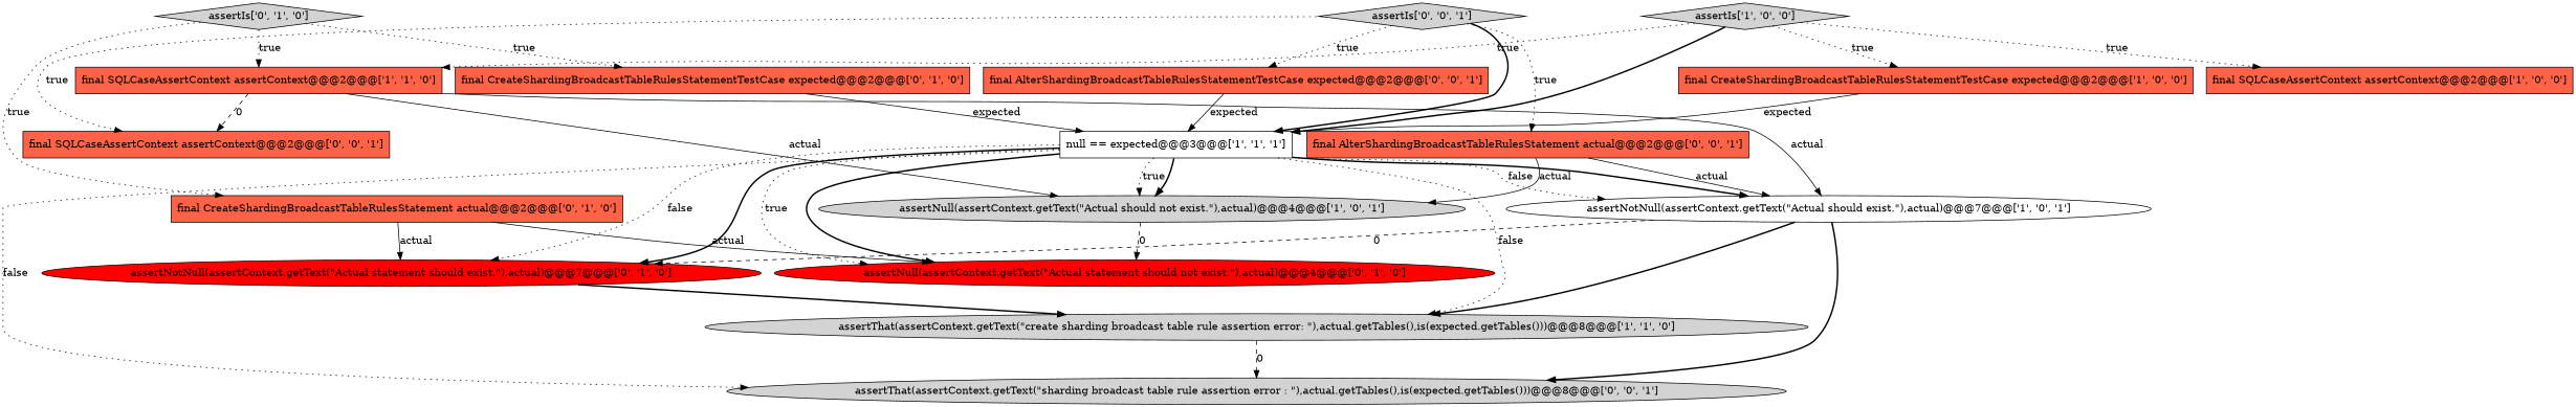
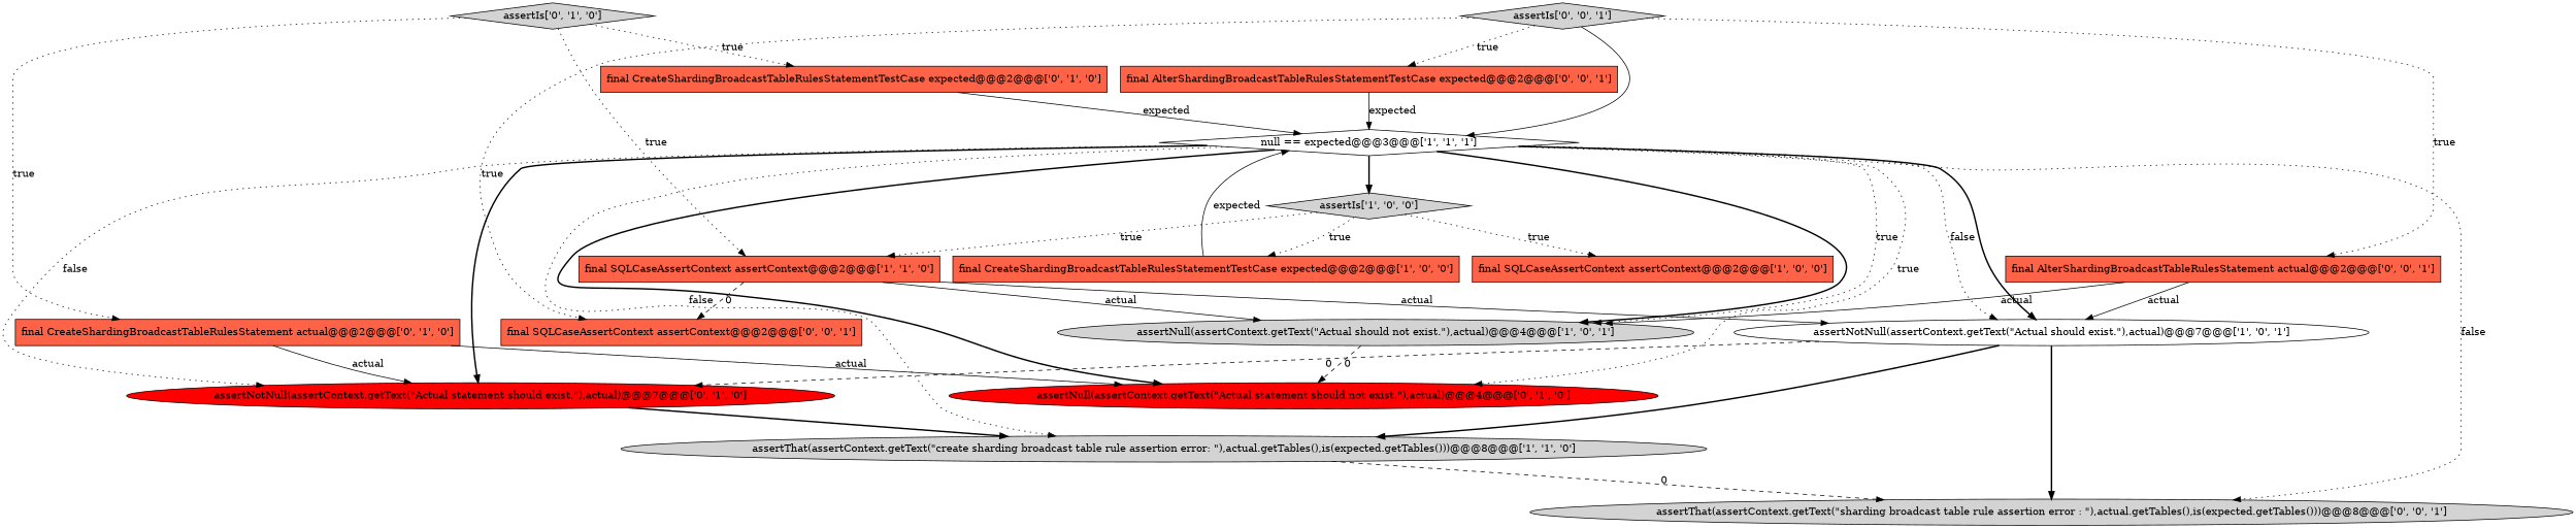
  digraph {
    node [fillcolor=tomato shape=box style=filled]
    edge [style=dotted]
    n1 [fillcolor=lightgray label="assertIs['0', '0', '1']" shape=diamond]
-   n2 [fillcolor=white label="null == expected@@@3@@@['1', '1', '1']"]
+   n2 [fillcolor=white label="null == expected@@@3@@@['1', '1', '1']" shape=diamond]
    n3 [label="final AlterShardingBroadcastTableRulesStatement actual@@@2@@@['0', '0', '1']"]
    n4 [label="final AlterShardingBroadcastTableRulesStatementTestCase expected@@@2@@@['0', '0', '1']"]
    n5 [label="final SQLCaseAssertContext assertContext@@@2@@@['0', '0', '1']"]
    n6 [fillcolor=red label="assertNull(assertContext.getText(\"Actual statement should not exist.\"),actual)@@@4@@@['0', '1', '0']" shape=ellipse]
    n7 [fillcolor=white label="assertNotNull(assertContext.getText(\"Actual should exist.\"),actual)@@@7@@@['1', '0', '1']" shape=ellipse]
    n8 [fillcolor=lightgray label="assertThat(assertContext.getText(\"create sharding broadcast table rule assertion error: \"),actual.getTables(),is(expected.getTables()))@@@8@@@['1', '1', '0']" shape=ellipse]
    n9 [fillcolor=lightgray label="assertThat(assertContext.getText(\"sharding broadcast table rule assertion error : \"),actual.getTables(),is(expected.getTables()))@@@8@@@['0', '0', '1']" shape=ellipse]
    n10 [fillcolor=lightgray label="assertNull(assertContext.getText(\"Actual should not exist.\"),actual)@@@4@@@['1', '0', '1']" shape=ellipse]
    n11 [fillcolor=red label="assertNotNull(assertContext.getText(\"Actual statement should exist.\"),actual)@@@7@@@['0', '1', '0']" shape=ellipse]
    n12 [fillcolor=lightgray label="assertIs['1', '0', '0']" shape=diamond]
    n13 [label="final SQLCaseAssertContext assertContext@@@2@@@['1', '0', '0']"]
    n14 [label="final SQLCaseAssertContext assertContext@@@2@@@['1', '1', '0']"]
    n15 [label="final CreateShardingBroadcastTableRulesStatementTestCase expected@@@2@@@['1', '0', '0']"]
    n16 [label="final CreateShardingBroadcastTableRulesStatement actual@@@2@@@['0', '1', '0']"]
    n17 [label="final CreateShardingBroadcastTableRulesStatementTestCase expected@@@2@@@['0', '1', '0']"]
    n18 [fillcolor=lightgray label="assertIs['0', '1', '0']" shape=diamond]
-   n1 -> n2 [style=bold]
+   n1 -> n2 [style=solid]
    n1 -> n3 [label=true]
    n1 -> n4 [label=true]
    n1 -> n5 [label=true]
    n2 -> n6 [label=true]
    n2 -> n6 [style=bold]
    n2 -> n7 [label=false]
    n2 -> n7 [style=bold]
    n2 -> n8 [label=false]
    n2 -> n9 [label=false]
    n2 -> n10 [label=true]
    n2 -> n10 [style=bold]
    n2 -> n11 [label=false]
    n2 -> n11 [style=bold]
    n3 -> n7 [label=actual style=solid]
    n3 -> n10 [label=actual style=solid]
    n4 -> n2 [label=expected style=solid]
    n7 -> n8 [style=bold]
    n7 -> n9 [style=bold]
    n7 -> n11 [label=0 style=dashed]
    n8 -> n9 [label=0 style=dashed]
    n10 -> n6 [label=0 style=dashed]
    n11 -> n8 [style=bold]
-   n12 -> n2 [style=bold]
+   n2 -> n12 [style=bold]
    n12 -> n13 [label=true]
    n12 -> n14 [label=true]
    n12 -> n15 [label=true]
    n14 -> n5 [label=0 style=dashed]
    n14 -> n7 [label=actual style=solid]
    n14 -> n10 [label=actual style=solid]
    n15 -> n2 [label=expected style=solid]
    n16 -> n6 [label=actual style=solid]
    n16 -> n11 [label=actual style=solid]
    n17 -> n2 [label=expected style=solid]
    n18 -> n14 [label=true]
    n18 -> n16 [label=true]
    n18 -> n17 [label=true]
  }
